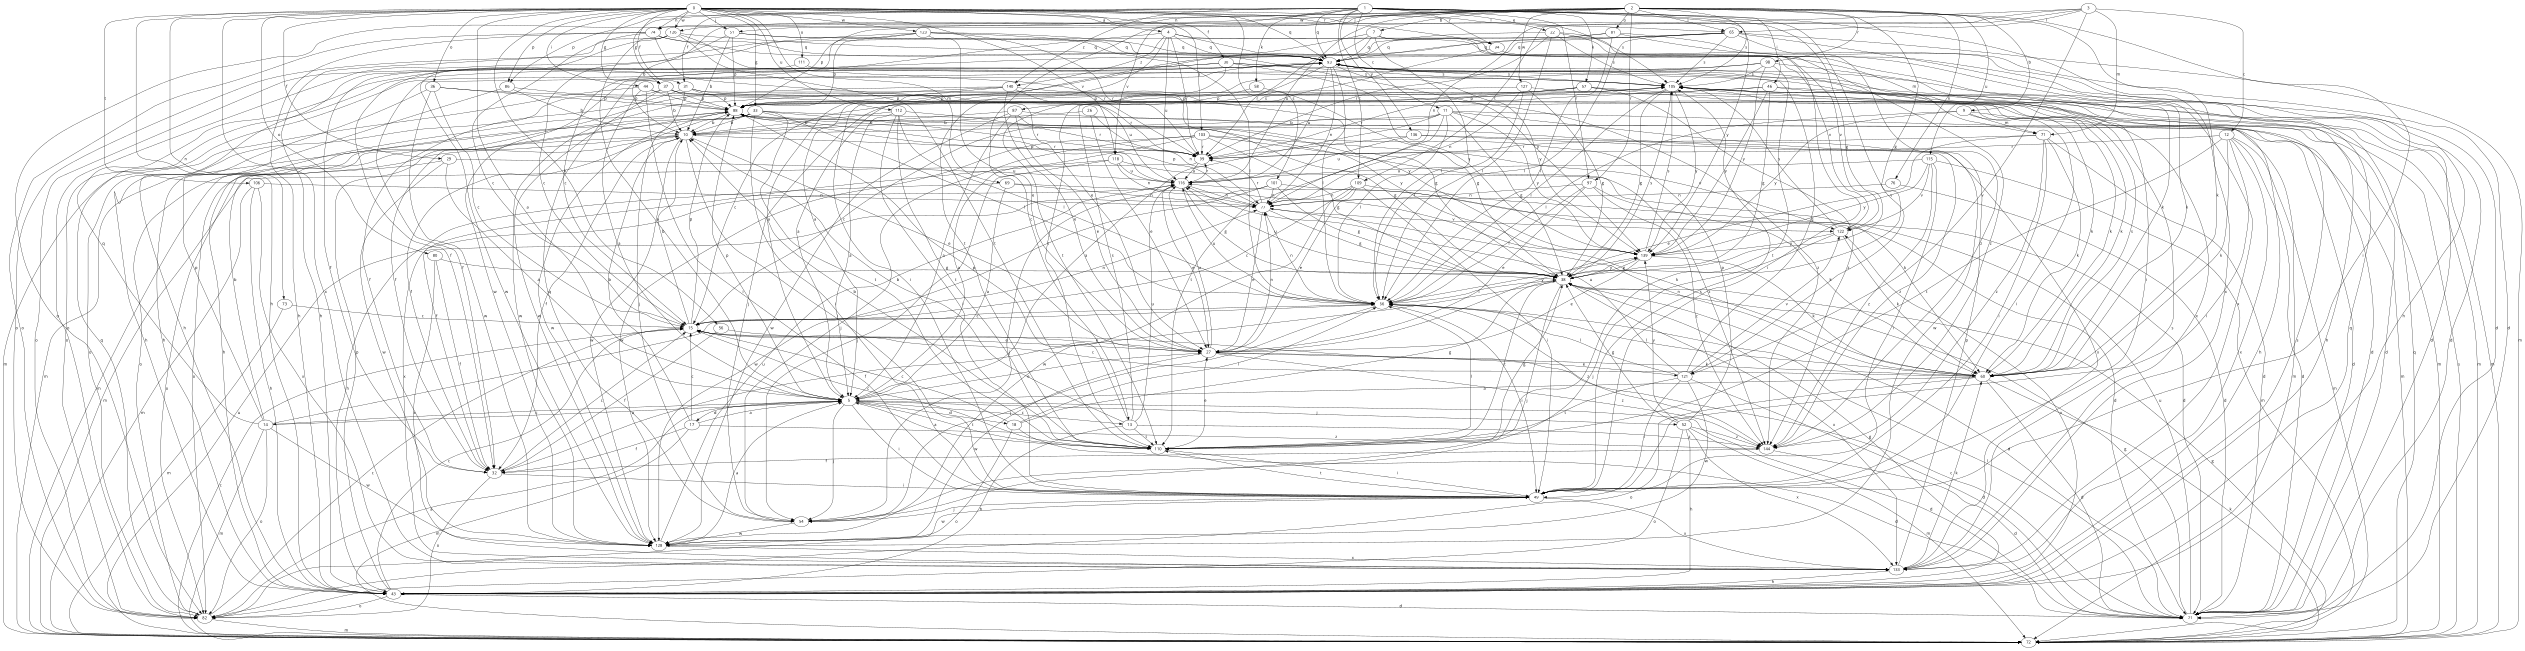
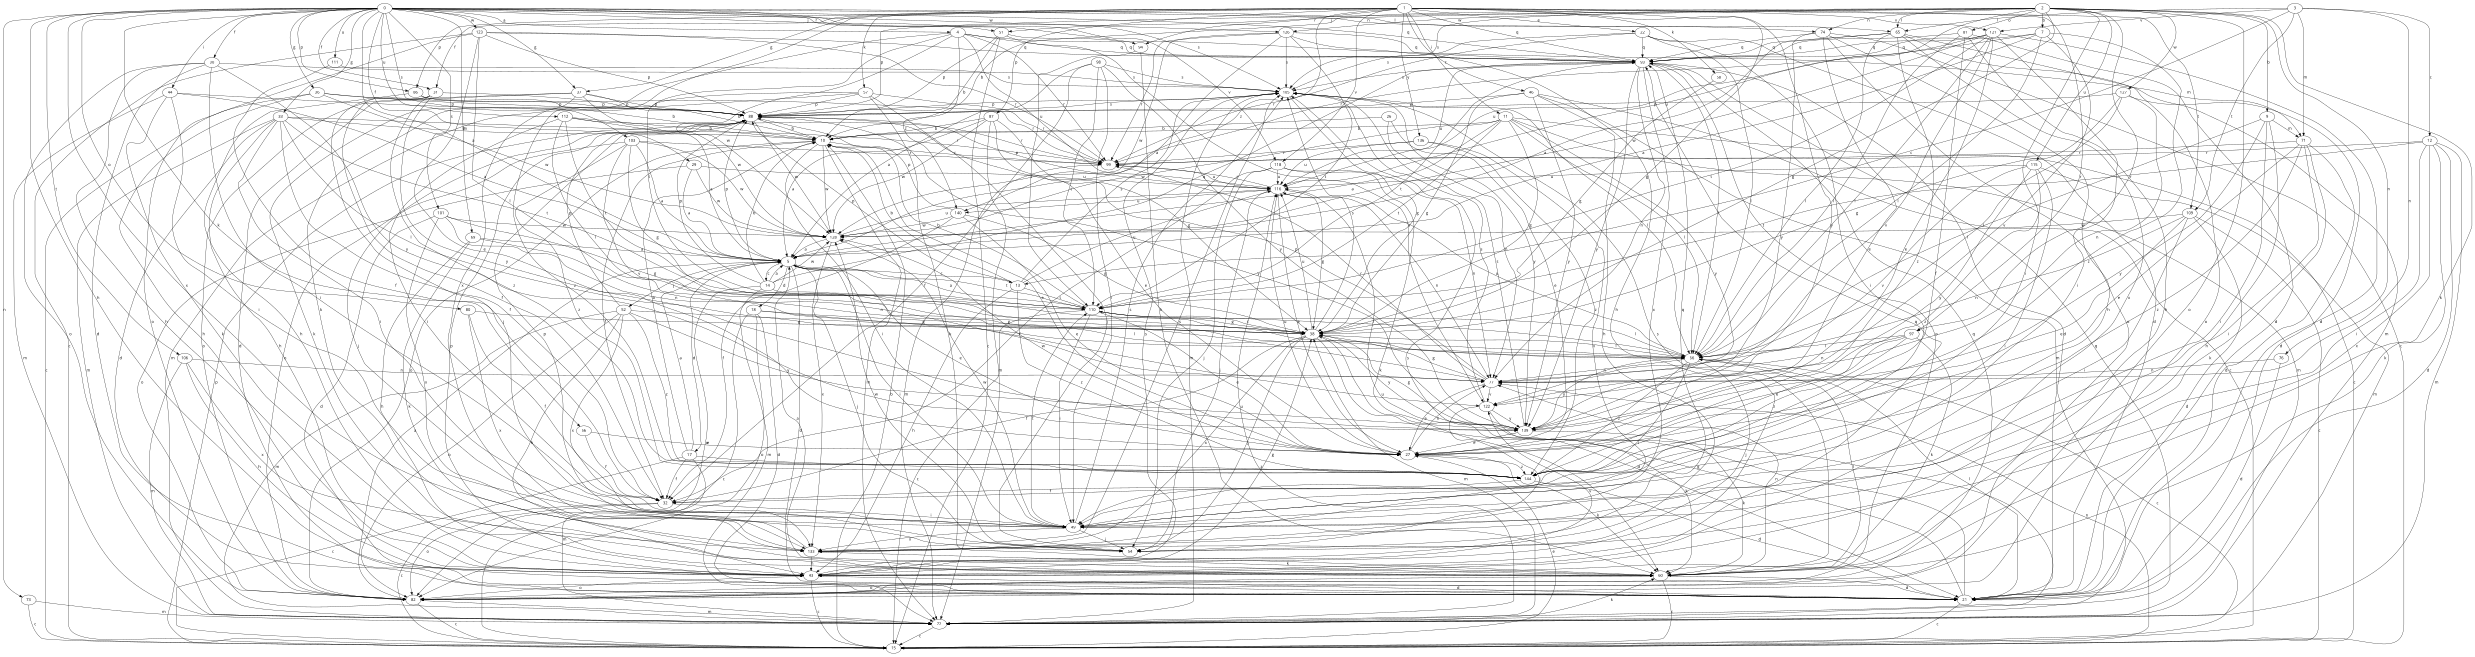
  strict digraph {
    fontname="Open Sans"
    node [fontname="Open Sans"]
    edge [fontname="Open Sans"]
    0
    4
    5
    29
    30
    31
    33
    36
    37
    43
    44
    51
    56
    65
    69
    73
    74
    80
    86
    93
    94
    101
    103
    105
    106
    111
    112
    118
    123
    126
    133
    140
    60
    116
    71
    99
    110
    128
    49
    88
    13
    14
    17
    18
    21
    27
    52
    54
    82
    139
    144
    32
    10
    66
    72
    15
    38
    122
    77
    1
    11
    22
    46
    57
    58
    87
    97
    109
    121
    136
    26
    2
    7
    9
    76
    81
    98
    115
    127
    3
    12
    0 -> 4 [label=a]
    0 -> 5 [label=a]
    0 -> 29 [label=f]
    0 -> 30 [label=f]
    0 -> 31 [label=f]
    0 -> 33 [label=g]
-   0 -> 36 [label=o]
+   0 -> 36 [label=g]
    0 -> 37 [label=g]
    0 -> 43 [label=h]
    0 -> 44 [label=i]
    0 -> 51 [label=j]
    0 -> 56 [label=k]
    0 -> 65 [label=l]
    0 -> 69 [label=m]
    0 -> 73 [label=n]
    0 -> 74 [label=n]
    0 -> 80 [label=o]
    0 -> 86 [label=p]
    0 -> 93 [label=q]
    0 -> 94 [label=r]
    0 -> 101 [label=s]
    0 -> 103 [label=s]
    0 -> 105 [label=s]
    0 -> 106 [label=t]
    0 -> 111 [label=u]
    0 -> 112 [label=u]
    0 -> 118 [label=v]
    0 -> 123 [label=w]
    0 -> 126 [label=w]
    0 -> 133 [label=x]
    4 -> 93 [label=q]
    4 -> 140 [label=z]
    4 -> 60 [label=k]
    4 -> 116 [label=u]
    4 -> 71 [label=m]
    4 -> 99 [label=r]
    4 -> 110 [label=t]
    4 -> 128 [label=w]
    5 -> 110 [label=t]
    5 -> 49 [label=i]
    5 -> 88 [label=p]
    5 -> 13 [label=c]
    5 -> 14 [label=c]
    5 -> 17 [label=d]
    5 -> 18 [label=d]
    5 -> 21 [label=d]
    5 -> 27 [label=e]
    5 -> 52 [label=j]
    5 -> 54 [label=j]
    29 -> 5 [label=a]
    29 -> 116 [label=u]
    29 -> 128 [label=w]
    29 -> 82 [label=o]
    30 -> 43 [label=h]
    30 -> 105 [label=s]
    30 -> 49 [label=i]
    30 -> 21 [label=d]
    30 -> 82 [label=o]
    30 -> 139 [label=y]
    31 -> 88 [label=p]
    31 -> 54 [label=j]
    31 -> 139 [label=y]
    31 -> 144 [label=z]
    31 -> 32 [label=f]
    33 -> 43 [label=h]
    33 -> 99 [label=r]
    33 -> 110 [label=t]
    33 -> 49 [label=i]
    33 -> 21 [label=d]
    33 -> 32 [label=f]
    33 -> 10 [label=b]
    33 -> 66 [label=l]
    33 -> 72 [label=m]
    36 -> 43 [label=h]
    36 -> 99 [label=r]
    36 -> 128 [label=w]
    36 -> 88 [label=p]
    36 -> 15 [label=c]
    37 -> 60 [label=k]
    37 -> 128 [label=w]
    37 -> 88 [label=p]
    37 -> 21 [label=d]
    37 -> 82 [label=o]
    37 -> 10 [label=b]
    43 -> 93 [label=q]
    43 -> 105 [label=s]
    43 -> 88 [label=p]
    43 -> 21 [label=d]
    43 -> 82 [label=o]
    43 -> 15 [label=c]
    43 -> 38 [label=g]
    43 -> 122 [label=v]
    44 -> 5 [label=a]
    44 -> 60 [label=k]
    44 -> 49 [label=i]
    44 -> 88 [label=p]
    44 -> 72 [label=m]
    51 -> 93 [label=q]
    51 -> 88 [label=p]
    51 -> 10 [label=b]
    51 -> 15 [label=c]
    51 -> 122 [label=v]
    56 -> 27 [label=e]
    56 -> 32 [label=f]
    65 -> 5 [label=a]
    65 -> 93 [label=q]
-   65 -> 105 [label=s]
+   126 -> 105 [label=s]
    65 -> 133 [label=x]
    65 -> 82 [label=o]
    65 -> 144 [label=z]
    65 -> 66 [label=l]
    65 -> 72 [label=m]
    69 -> 5 [label=a]
    69 -> 43 [label=h]
    69 -> 60 [label=k]
    69 -> 77 [label=n]
    73 -> 72 [label=m]
    73 -> 15 [label=c]
    74 -> 43 [label=h]
    74 -> 93 [label=q]
    74 -> 27 [label=e]
    74 -> 82 [label=o]
    74 -> 139 [label=y]
    74 -> 15 [label=c]
    80 -> 133 [label=x]
    80 -> 32 [label=f]
    80 -> 38 [label=g]
    86 -> 43 [label=h]
    86 -> 88 [label=p]
    86 -> 10 [label=b]
    93 -> 105 [label=s]
    93 -> 133 [label=x]
    93 -> 116 [label=u]
    93 -> 110 [label=t]
    93 -> 21 [label=d]
    93 -> 82 [label=o]
    93 -> 139 [label=y]
    93 -> 66 [label=l]
    93 -> 77 [label=n]
    94 -> 60 [label=k]
    94 -> 110 [label=t]
    101 -> 133 [label=x]
    101 -> 128 [label=w]
    101 -> 21 [label=d]
    101 -> 38 [label=g]
    101 -> 77 [label=n]
    103 -> 5 [label=a]
    103 -> 99 [label=r]
    103 -> 128 [label=w]
    103 -> 54 [label=j]
    103 -> 144 [label=z]
    103 -> 38 [label=g]
    103 -> 122 [label=v]
    105 -> 88 [label=p]
    105 -> 139 [label=y]
    105 -> 66 [label=l]
    105 -> 72 [label=m]
    105 -> 38 [label=g]
    106 -> 43 [label=h]
    106 -> 133 [label=x]
    106 -> 72 [label=m]
    106 -> 77 [label=n]
    111 -> 105 [label=s]
    111 -> 32 [label=f]
    112 -> 5 [label=a]
    112 -> 99 [label=r]
    112 -> 110 [label=t]
    112 -> 49 [label=i]
    112 -> 10 [label=b]
    112 -> 66 [label=l]
    118 -> 60 [label=k]
    118 -> 116 [label=u]
    118 -> 54 [label=j]
    118 -> 32 [label=f]
    118 -> 77 [label=n]
    123 -> 93 [label=q]
    123 -> 99 [label=r]
    123 -> 88 [label=p]
    123 -> 27 [label=e]
    123 -> 82 [label=o]
    123 -> 66 [label=l]
    123 -> 15 [label=c]
    126 -> 5 [label=a]
    126 -> 43 [label=h]
    126 -> 93 [label=q]
    126 -> 99 [label=r]
    126 -> 110 [label=t]
    126 -> 128 [label=w]
    133 -> 43 [label=h]
    133 -> 105 [label=s]
    133 -> 60 [label=k]
    133 -> 88 [label=p]
-   140 -> 116 [label=u]
+   116 -> 140 [label=u]
    140 -> 128 [label=w]
    140 -> 88 [label=p]
    140 -> 27 [label=e]
    140 -> 32 [label=f]
    140 -> 38 [label=g]
    60 -> 5 [label=a]
    60 -> 105 [label=s]
    60 -> 21 [label=d]
    60 -> 82 [label=o]
    60 -> 66 [label=l]
    60 -> 15 [label=c]
    60 -> 77 [label=n]
    116 -> 99 [label=r]
    116 -> 88 [label=p]
    116 -> 27 [label=e]
    116 -> 54 [label=j]
    116 -> 38 [label=g]
    116 -> 77 [label=n]
    71 -> 60 [label=k]
    71 -> 99 [label=r]
    71 -> 49 [label=i]
    71 -> 21 [label=d]
    71 -> 27 [label=e]
    71 -> 144 [label=z]
    99 -> 116 [label=u]
    99 -> 72 [label=m]
    110 -> 5 [label=a]
    110 -> 49 [label=i]
    110 -> 27 [label=e]
    110 -> 10 [label=b]
    110 -> 66 [label=l]
    110 -> 15 [label=c]
    110 -> 38 [label=g]
    128 -> 5 [label=a]
    128 -> 133 [label=x]
    128 -> 116 [label=u]
    49 -> 105 [label=s]
    49 -> 133 [label=x]
    49 -> 110 [label=t]
    49 -> 128 [label=w]
    49 -> 54 [label=j]
    88 -> 105 [label=s]
    88 -> 128 [label=w]
    88 -> 82 [label=o]
    88 -> 139 [label=y]
    88 -> 10 [label=b]
    13 -> 43 [label=h]
    13 -> 105 [label=s]
    13 -> 116 [label=u]
    13 -> 110 [label=t]
    13 -> 88 [label=p]
    13 -> 144 [label=z]
    13 -> 10 [label=b]
    14 -> 5 [label=a]
    14 -> 93 [label=q]
    14 -> 128 [label=w]
    14 -> 88 [label=p]
    14 -> 82 [label=o]
    14 -> 10 [label=b]
    14 -> 66 [label=l]
    14 -> 72 [label=m]
    17 -> 5 [label=a]
    17 -> 144 [label=z]
    17 -> 32 [label=f]
    17 -> 10 [label=b]
    17 -> 72 [label=m]
    17 -> 15 [label=c]
    18 -> 21 [label=d]
    18 -> 82 [label=o]
    18 -> 66 [label=l]
    18 -> 15 [label=c]
    18 -> 38 [label=g]
    21 -> 116 [label=u]
    21 -> 66 [label=l]
    21 -> 15 [label=c]
    21 -> 38 [label=g]
    27 -> 60 [label=k]
    27 -> 116 [label=u]
    27 -> 128 [label=w]
    27 -> 144 [label=z]
    27 -> 77 [label=n]
    52 -> 43 [label=h]
    52 -> 133 [label=x]
    52 -> 88 [label=p]
    52 -> 82 [label=o]
    52 -> 139 [label=y]
    52 -> 144 [label=z]
    52 -> 72 [label=m]
    52 -> 38 [label=g]
    54 -> 93 [label=q]
    54 -> 128 [label=w]
    82 -> 5 [label=a]
    82 -> 93 [label=q]
    82 -> 72 [label=m]
    82 -> 15 [label=c]
    139 -> 105 [label=s]
    139 -> 60 [label=k]
    139 -> 27 [label=e]
    139 -> 38 [label=g]
    144 -> 21 [label=d]
    144 -> 32 [label=f]
    32 -> 49 [label=i]
    32 -> 82 [label=o]
    32 -> 15 [label=c]
    10 -> 99 [label=r]
    10 -> 128 [label=w]
    10 -> 49 [label=i]
    10 -> 27 [label=e]
    10 -> 82 [label=o]
    10 -> 32 [label=f]
    10 -> 72 [label=m]
    66 -> 116 [label=u]
    66 -> 49 [label=i]
    66 -> 54 [label=j]
    66 -> 139 [label=y]
    66 -> 144 [label=z]
    66 -> 15 [label=c]
    66 -> 77 [label=n]
    72 -> 93 [label=q]
    72 -> 105 [label=s]
-   60 -> 72 [label=k]
+   72 -> 60 [label=k]
    72 -> 116 [label=u]
    72 -> 15 [label=c]
-   72 -> 38 [label=g]
+   72 -> 38 [label=m]
    15 -> 88 [label=p]
    15 -> 27 [label=e]
    15 -> 10 [label=b]
    15 -> 77 [label=n]
    38 -> 105 [label=s]
    38 -> 133 [label=x]
    38 -> 116 [label=u]
    38 -> 110 [label=t]
    38 -> 21 [label=d]
    38 -> 54 [label=j]
    38 -> 139 [label=y]
    38 -> 32 [label=f]
    38 -> 66 [label=l]
    122 -> 105 [label=s]
    122 -> 60 [label=k]
    122 -> 54 [label=j]
    122 -> 139 [label=y]
    77 -> 99 [label=r]
    77 -> 88 [label=p]
    77 -> 27 [label=e]
    77 -> 38 [label=g]
    77 -> 122 [label=v]
    1 -> 31 [label=f]
    1 -> 37 [label=g]
    1 -> 86 [label=p]
    1 -> 93 [label=q]
    1 -> 94 [label=r]
    1 -> 118 [label=v]
    1 -> 133 [label=x]
    1 -> 140 [label=z]
    1 -> 139 [label=y]
    1 -> 38 [label=g]
    1 -> 11 [label=c]
    1 -> 22 [label=e]
    1 -> 46 [label=i]
    1 -> 57 [label=k]
    1 -> 58 [label=k]
-   58 -> 87 [label=p]
+   1 -> 87 [label=p]
    1 -> 97 [label=r]
    1 -> 109 [label=t]
    1 -> 121 [label=v]
    1 -> 136 [label=y]
    11 -> 5 [label=a]
    11 -> 110 [label=t]
    11 -> 128 [label=w]
    11 -> 139 [label=y]
    11 -> 10 [label=b]
    11 -> 66 [label=l]
    11 -> 72 [label=m]
    11 -> 15 [label=c]
    11 -> 38 [label=g]
    22 -> 93 [label=q]
    22 -> 105 [label=s]
    22 -> 99 [label=r]
    22 -> 49 [label=i]
    22 -> 21 [label=d]
    22 -> 66 [label=l]
    46 -> 43 [label=h]
    46 -> 88 [label=p]
    46 -> 139 [label=y]
    46 -> 72 [label=m]
    46 -> 15 [label=c]
    46 -> 38 [label=g]
    57 -> 60 [label=k]
    57 -> 99 [label=r]
    57 -> 88 [label=p]
    57 -> 54 [label=j]
    57 -> 144 [label=z]
    57 -> 72 [label=m]
    58 -> 38 [label=g]
    87 -> 5 [label=a]
    87 -> 128 [label=w]
    87 -> 27 [label=e]
    87 -> 10 [label=b]
    87 -> 72 [label=m]
    87 -> 38 [label=g]
    97 -> 60 [label=k]
    97 -> 27 [label=e]
    97 -> 144 [label=z]
    97 -> 66 [label=l]
    97 -> 77 [label=n]
    109 -> 128 [label=w]
    109 -> 49 [label=i]
    109 -> 21 [label=d]
    109 -> 27 [label=e]
    109 -> 15 [label=c]
    109 -> 77 [label=n]
    121 -> 93 [label=q]
    121 -> 116 [label=u]
    121 -> 110 [label=t]
    121 -> 128 [label=w]
    121 -> 49 [label=i]
    121 -> 21 [label=d]
-   27 -> 121 [label=e]
+   121 -> 27 [label=e]
    121 -> 66 [label=l]
    121 -> 122 [label=v]
    136 -> 133 [label=x]
    136 -> 116 [label=u]
    136 -> 99 [label=r]
    136 -> 144 [label=z]
    26 -> 27 [label=e]
    26 -> 10 [label=b]
    26 -> 77 [label=n]
    2 -> 51 [label=j]
    2 -> 65 [label=l]
    2 -> 74 [label=n]
    2 -> 105 [label=s]
    2 -> 126 [label=w]
    2 -> 60 [label=k]
    2 -> 116 [label=u]
    2 -> 49 [label=i]
    2 -> 88 [label=p]
    2 -> 82 [label=o]
    2 -> 10 [label=b]
    2 -> 38 [label=g]
    2 -> 97 [label=r]
    2 -> 7 [label=b]
    2 -> 9 [label=b]
    2 -> 76 [label=n]
    2 -> 81 [label=o]
-   2 -> 98 [label=r]
    2 -> 115 [label=u]
    2 -> 127 [label=w]
    7 -> 5 [label=a]
    7 -> 93 [label=q]
    7 -> 99 [label=r]
    7 -> 144 [label=z]
    7 -> 66 [label=l]
    7 -> 122 [label=v]
    9 -> 43 [label=h]
    9 -> 71 [label=m]
    9 -> 49 [label=i]
    9 -> 139 [label=y]
    9 -> 66 [label=l]
    76 -> 21 [label=d]
    76 -> 77 [label=n]
    81 -> 43 [label=h]
    81 -> 93 [label=q]
    81 -> 21 [label=d]
    81 -> 32 [label=f]
    81 -> 66 [label=l]
    98 -> 5 [label=a]
    98 -> 105 [label=s]
    98 -> 110 [label=t]
    98 -> 49 [label=i]
    98 -> 139 [label=y]
    98 -> 32 [label=f]
    115 -> 116 [label=u]
    115 -> 49 [label=i]
    115 -> 139 [label=y]
    115 -> 144 [label=z]
    115 -> 72 [label=m]
    115 -> 122 [label=v]
    127 -> 88 [label=p]
    127 -> 21 [label=d]
    127 -> 66 [label=l]
    127 -> 38 [label=g]
    127 -> 77 [label=n]
    3 -> 65 [label=l]
    3 -> 71 [label=m]
    3 -> 13 [label=c]
    3 -> 77 [label=n]
    3 -> 109 [label=t]
    3 -> 121 [label=v]
    3 -> 12 [label=c]
    12 -> 133 [label=x]
    12 -> 60 [label=k]
    12 -> 99 [label=r]
    12 -> 110 [label=t]
    12 -> 49 [label=i]
    12 -> 21 [label=d]
    12 -> 72 [label=m]
  }
